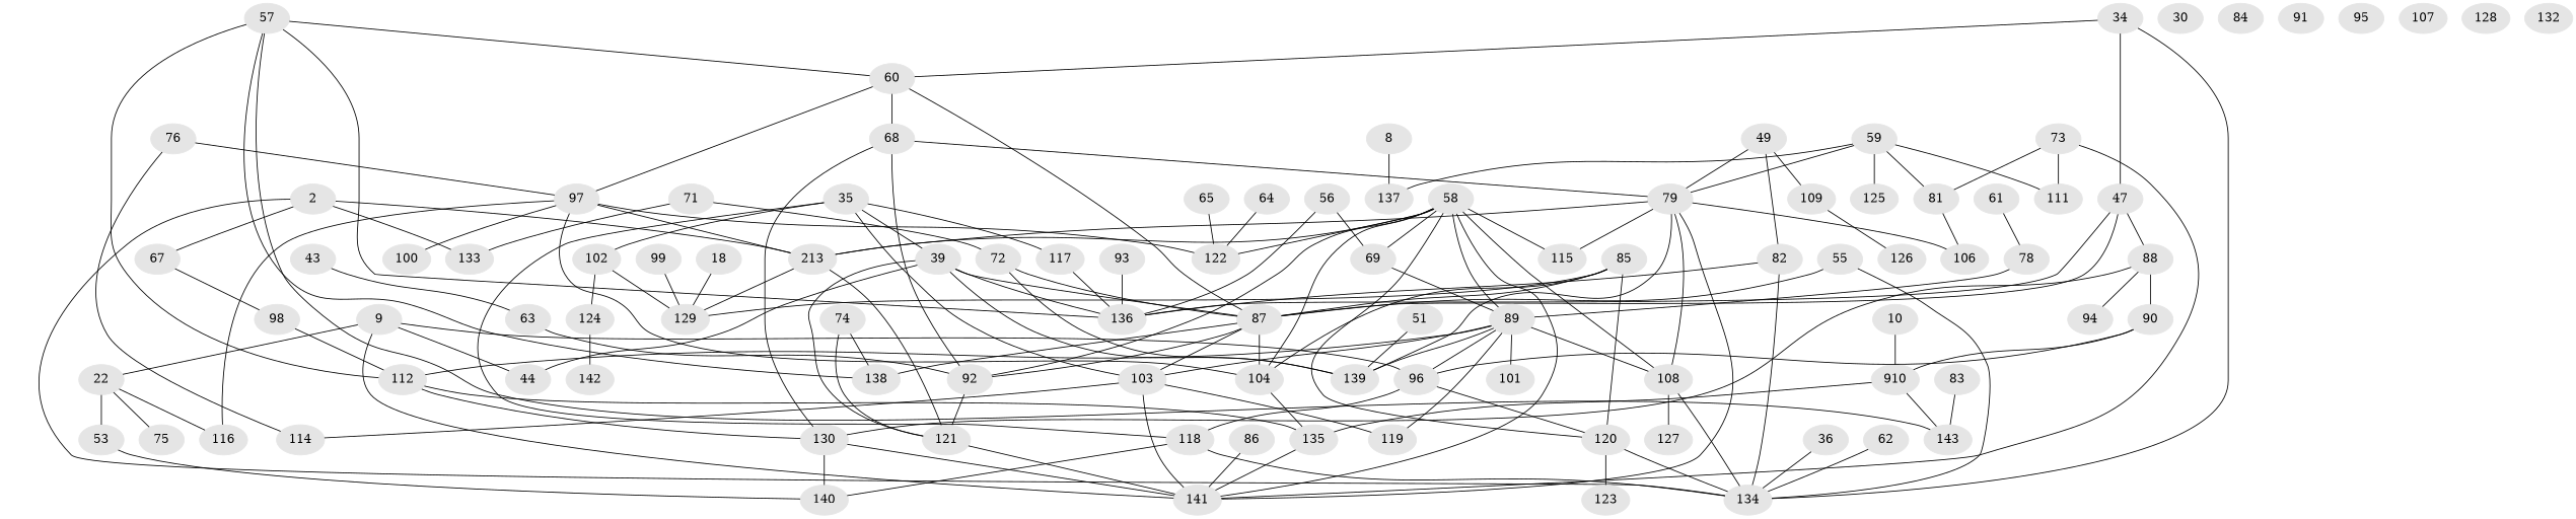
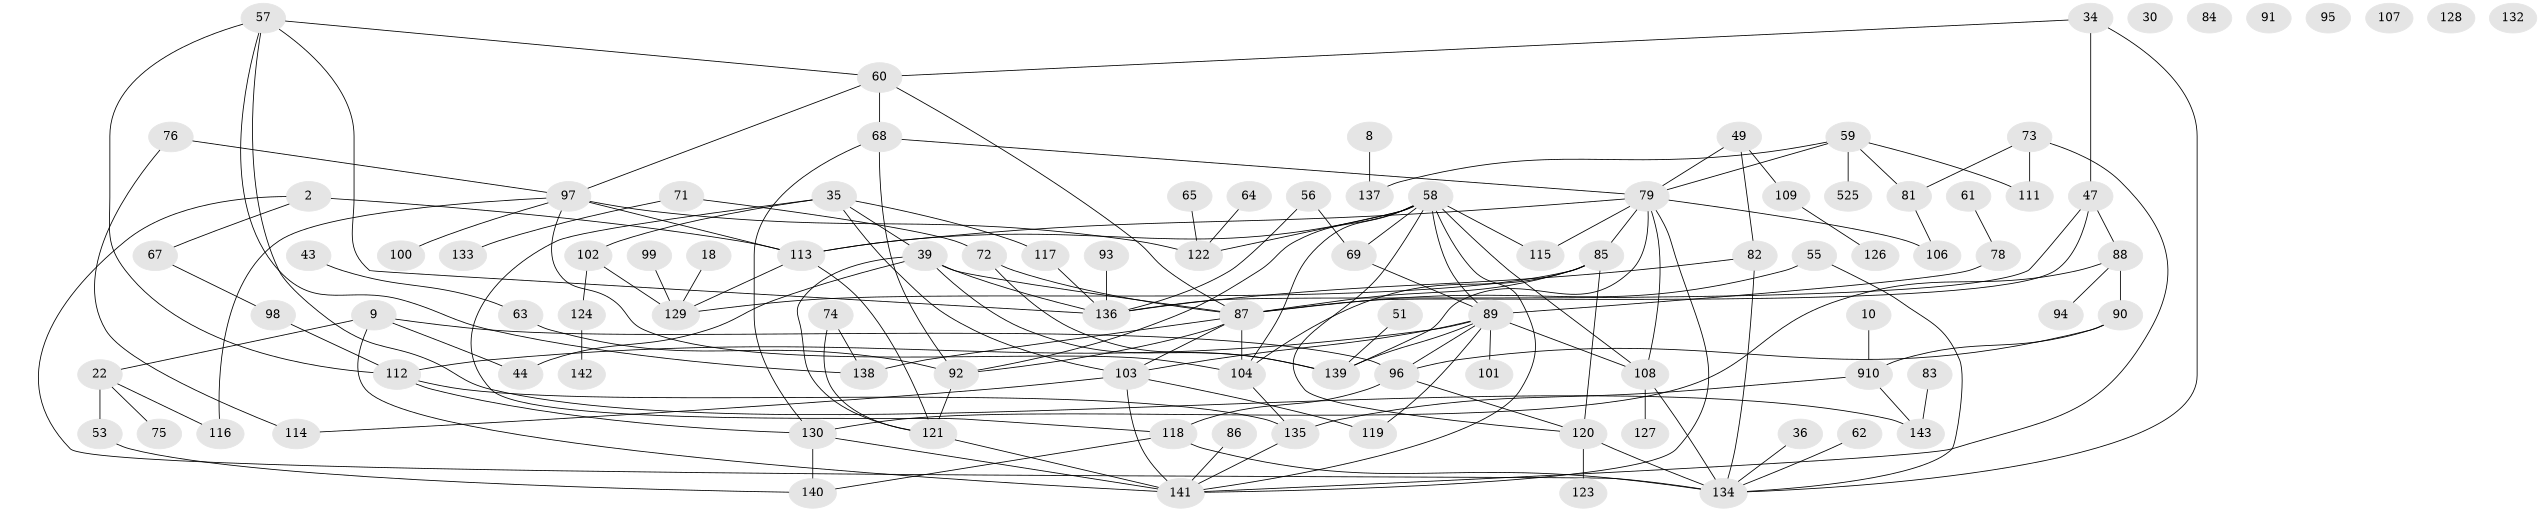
  graph {
    node [color=gray90 style=filled]
    2
    67
-   113 [super="+106" label=213]
+   113 [super="+106"]
    133
    134 [super="+5+131"]
    98
    129
    121 [super="+80"]
    8
    137
    9 [super="+7"]
    22
    44
    96
    141 [super="+20+17+38"]
    53
    75
    116
    118
    120 [super="+50"]
    n21 [label=910]
    10
    143
    135
    18
    140 [super="+23"]
    30
    47 [super="+40"]
    87 [super="+33"]
    136 [super="+46+29"]
    88
    34
    60
    68
    97 [super="+31"]
    35 [super="+15"]
    39
    102
    103 [super="+41+77"]
    117
    139
    124
    114
    119
    36
    138
    92
    104 [super="+27"]
    43
    63
    130
    90
    94
    79 [super="+19+52"]
    108
    115
    85 [super="+11"]
    n58 [label=106]
    49
    82
    109
    126
    51
    55
    56 [super="+25"]
    69
    89 [super="+28+32"]
    57 [super="+37+45"]
    112 [super="+14+66"]
    58 [super="+42+26"]
    122
    101
    127
    123
    59 [super="+54"]
    81 [super="+48"]
    111
-   125
+   125 [label=525]
    100
    61
    78
    62
    64
    65
    71
    72
    73
    74
    76
    83
    84
    86
    91
    93
    95
    99
    142
    107
    128
    132
    2 -- 67
    2 -- 113
-   2 -- 133
    2 -- 134
    67 -- 98
    113 -- 129
    113 -- 121
    98 -- 112
    121 -- 141
    8 -- 137
    9 -- 22
    9 -- 44
    9 -- 96
    9 -- 141
    22 -- 53
    22 -- 75
    22 -- 116
    96 -- 118
    96 -- 120
    53 -- 140
    118 -- 134
    118 -- 140
    120 -- 134
    120 -- 123
    n21 -- 143
    n21 -- 135
    10 -- n21
    135 -- 141
    18 -- 129
    47 -- 87 [weight=2]
    47 -- 136
    47 -- 88
    87 -- 103
    87 -- 138
    87 -- 92
    87 -- 104 [weight=2]
    88 -- 130
    88 -- 90
    88 -- 94
    34 -- 134
    34 -- 47
    34 -- 60
    60 -- 87
    60 -- 68
    60 -- 97
    68 -- 92
    68 -- 130
    68 -- 79
    97 -- 113 [weight=2]
    97 -- 116
    97 -- 104
    97 -- 122
    97 -- 100
    35 -- 118
    35 -- 39 [weight=2]
    35 -- 102
    35 -- 103
    35 -- 117
    39 -- 121
    39 -- 44
    39 -- 87
    39 -- 136
    39 -- 139
    102 -- 129
    102 -- 124
    103 -- 141 [weight=3]
    103 -- 114
    103 -- 119
    117 -- 136
    124 -- 142
    36 -- 134
    92 -- 121 [weight=2]
    104 -- 135 [weight=2]
    43 -- 63
    63 -- 92
    130 -- 141
    130 -- 140
    90 -- 96
    90 -- n21
    79 -- 113 [weight=2]
    79 -- 141
    79 -- 139
    79 -- 108 [weight=2]
    79 -- 115
+   79 -- 85 [weight=2]
    79 -- n58
    108 -- 134 [weight=2]
    108 -- 127
    85 -- 129
    85 -- 120
    85 -- 87
    85 -- 104
    49 -- 79
    49 -- 82
    49 -- 109
    82 -- 134
    82 -- 136
    109 -- 126
    51 -- 139
    55 -- 134
    55 -- 87
    56 -- 136
    56 -- 69
    69 -- 89
    89 -- 96
    89 -- 103
    89 -- 139
    89 -- 119
    89 -- 108 [weight=2]
    89 -- 112 [weight=2]
    89 -- 101
    57 -- 143
    57 -- 136
    57 -- 60
    57 -- 138
    57 -- 112
    112 -- 135
    112 -- 130
    58 -- 113 [weight=2]
    58 -- 141 [weight=2]
    58 -- 120
    58 -- 92
    58 -- 104 [weight=2]
    58 -- 108
    58 -- 115
    58 -- 69
    58 -- 89
    58 -- 122
    59 -- 137
    59 -- 79
    59 -- 81
    59 -- 111
    59 -- 125
    81 -- n58
    61 -- 78
    78 -- 89
    62 -- 134
    64 -- 122
    65 -- 122
    71 -- 133
    71 -- 72
    72 -- 87
    72 -- 139
    73 -- 141
    73 -- 81
    73 -- 111
    74 -- 121
    74 -- 138
    76 -- 97
    76 -- 114
    83 -- 143
    86 -- 141
    93 -- 136
    99 -- 129
  }
